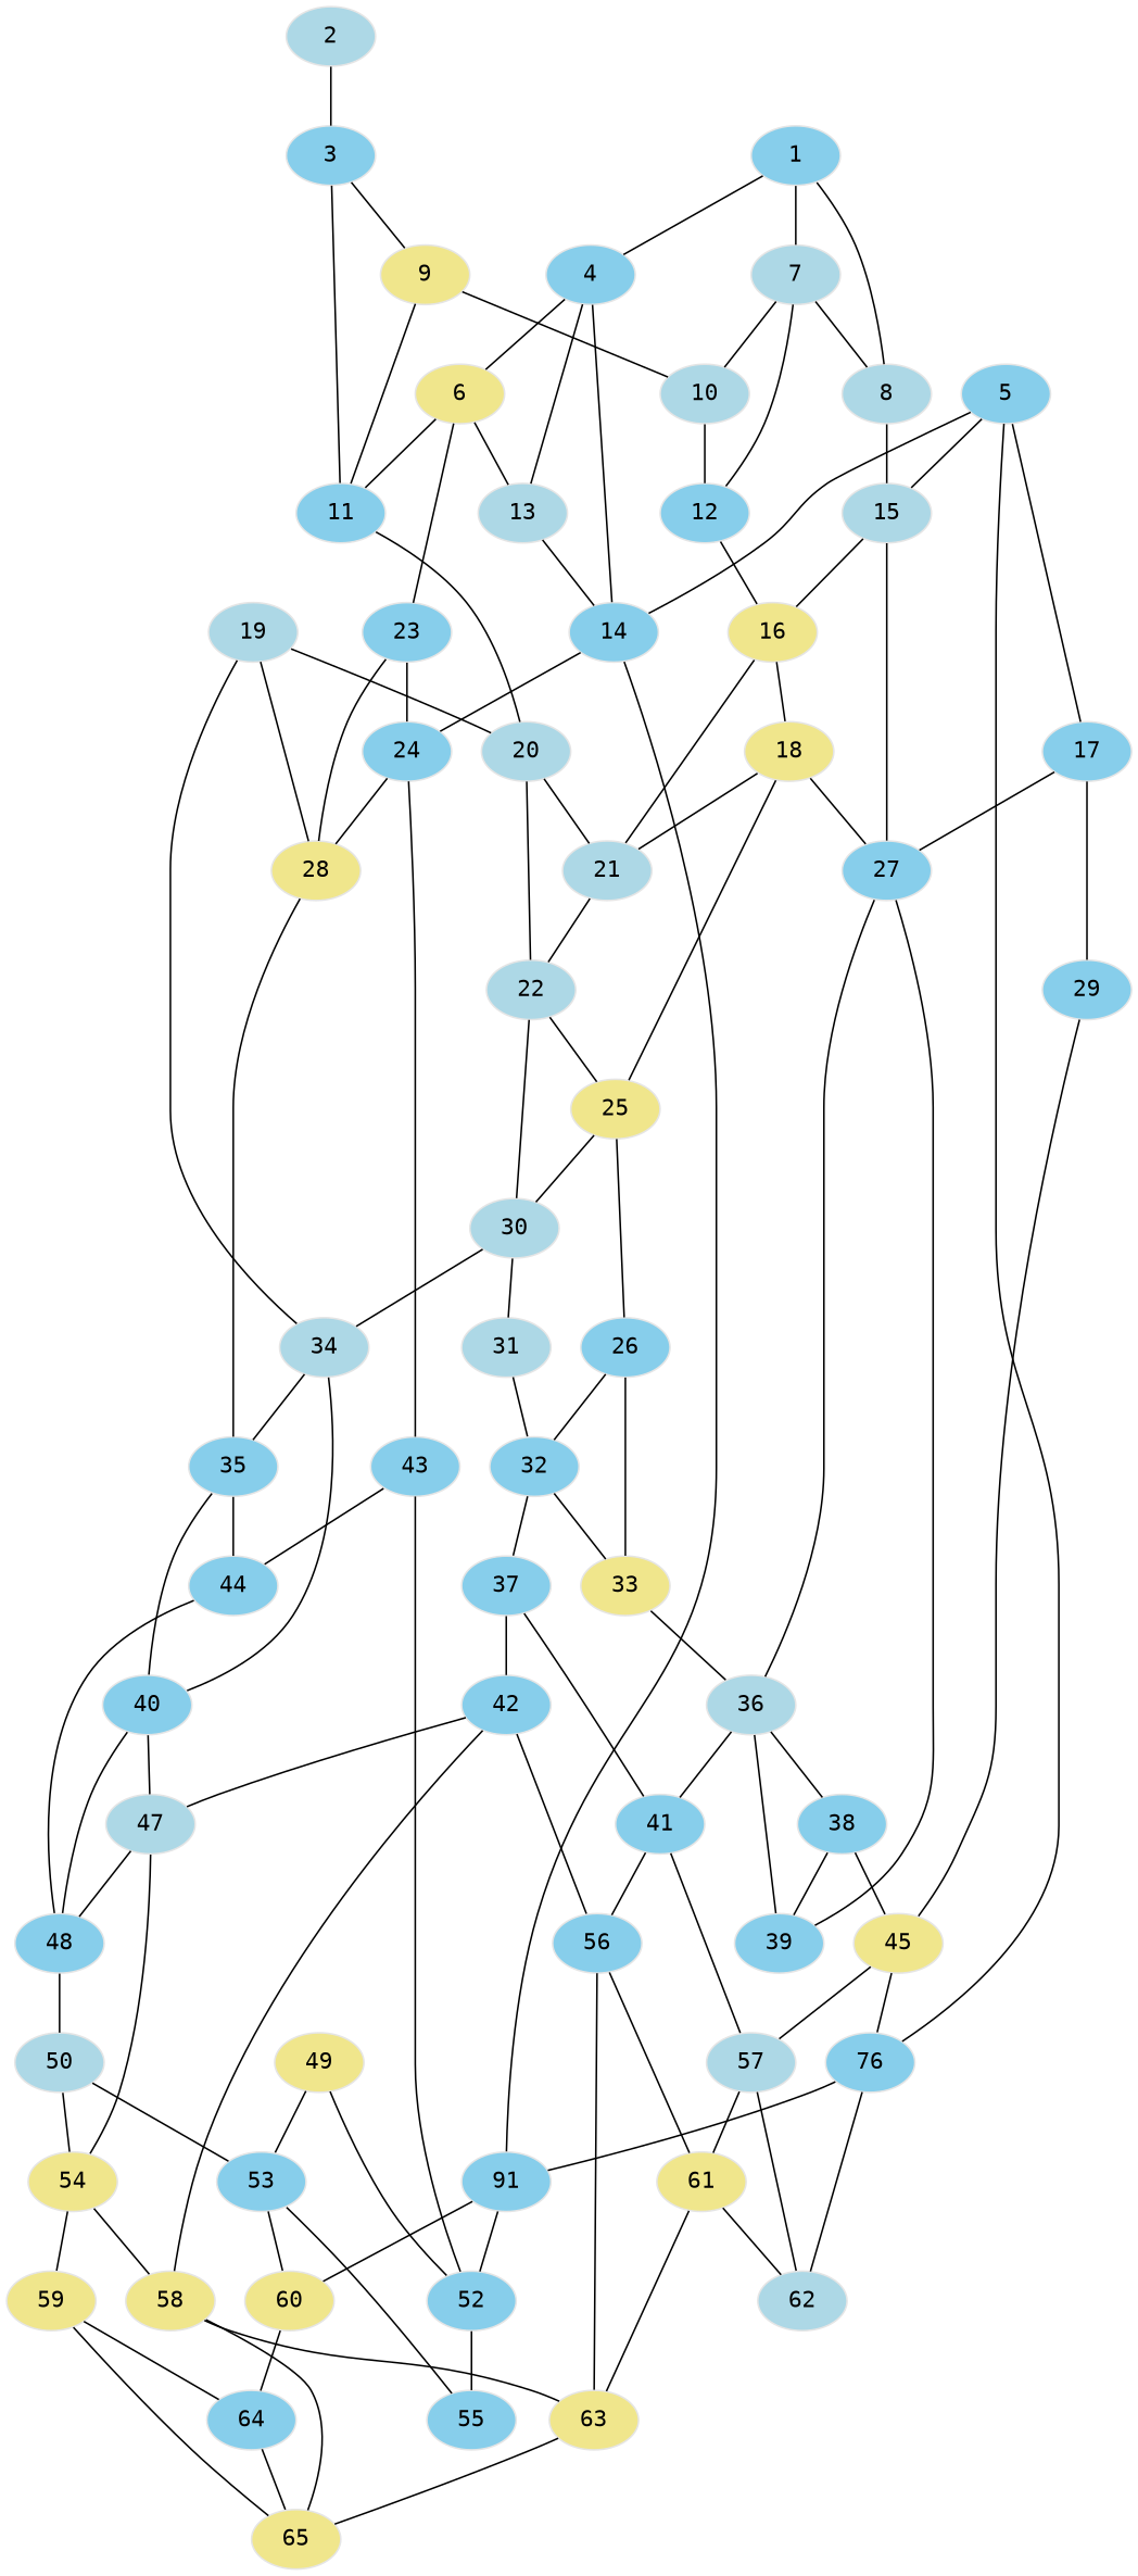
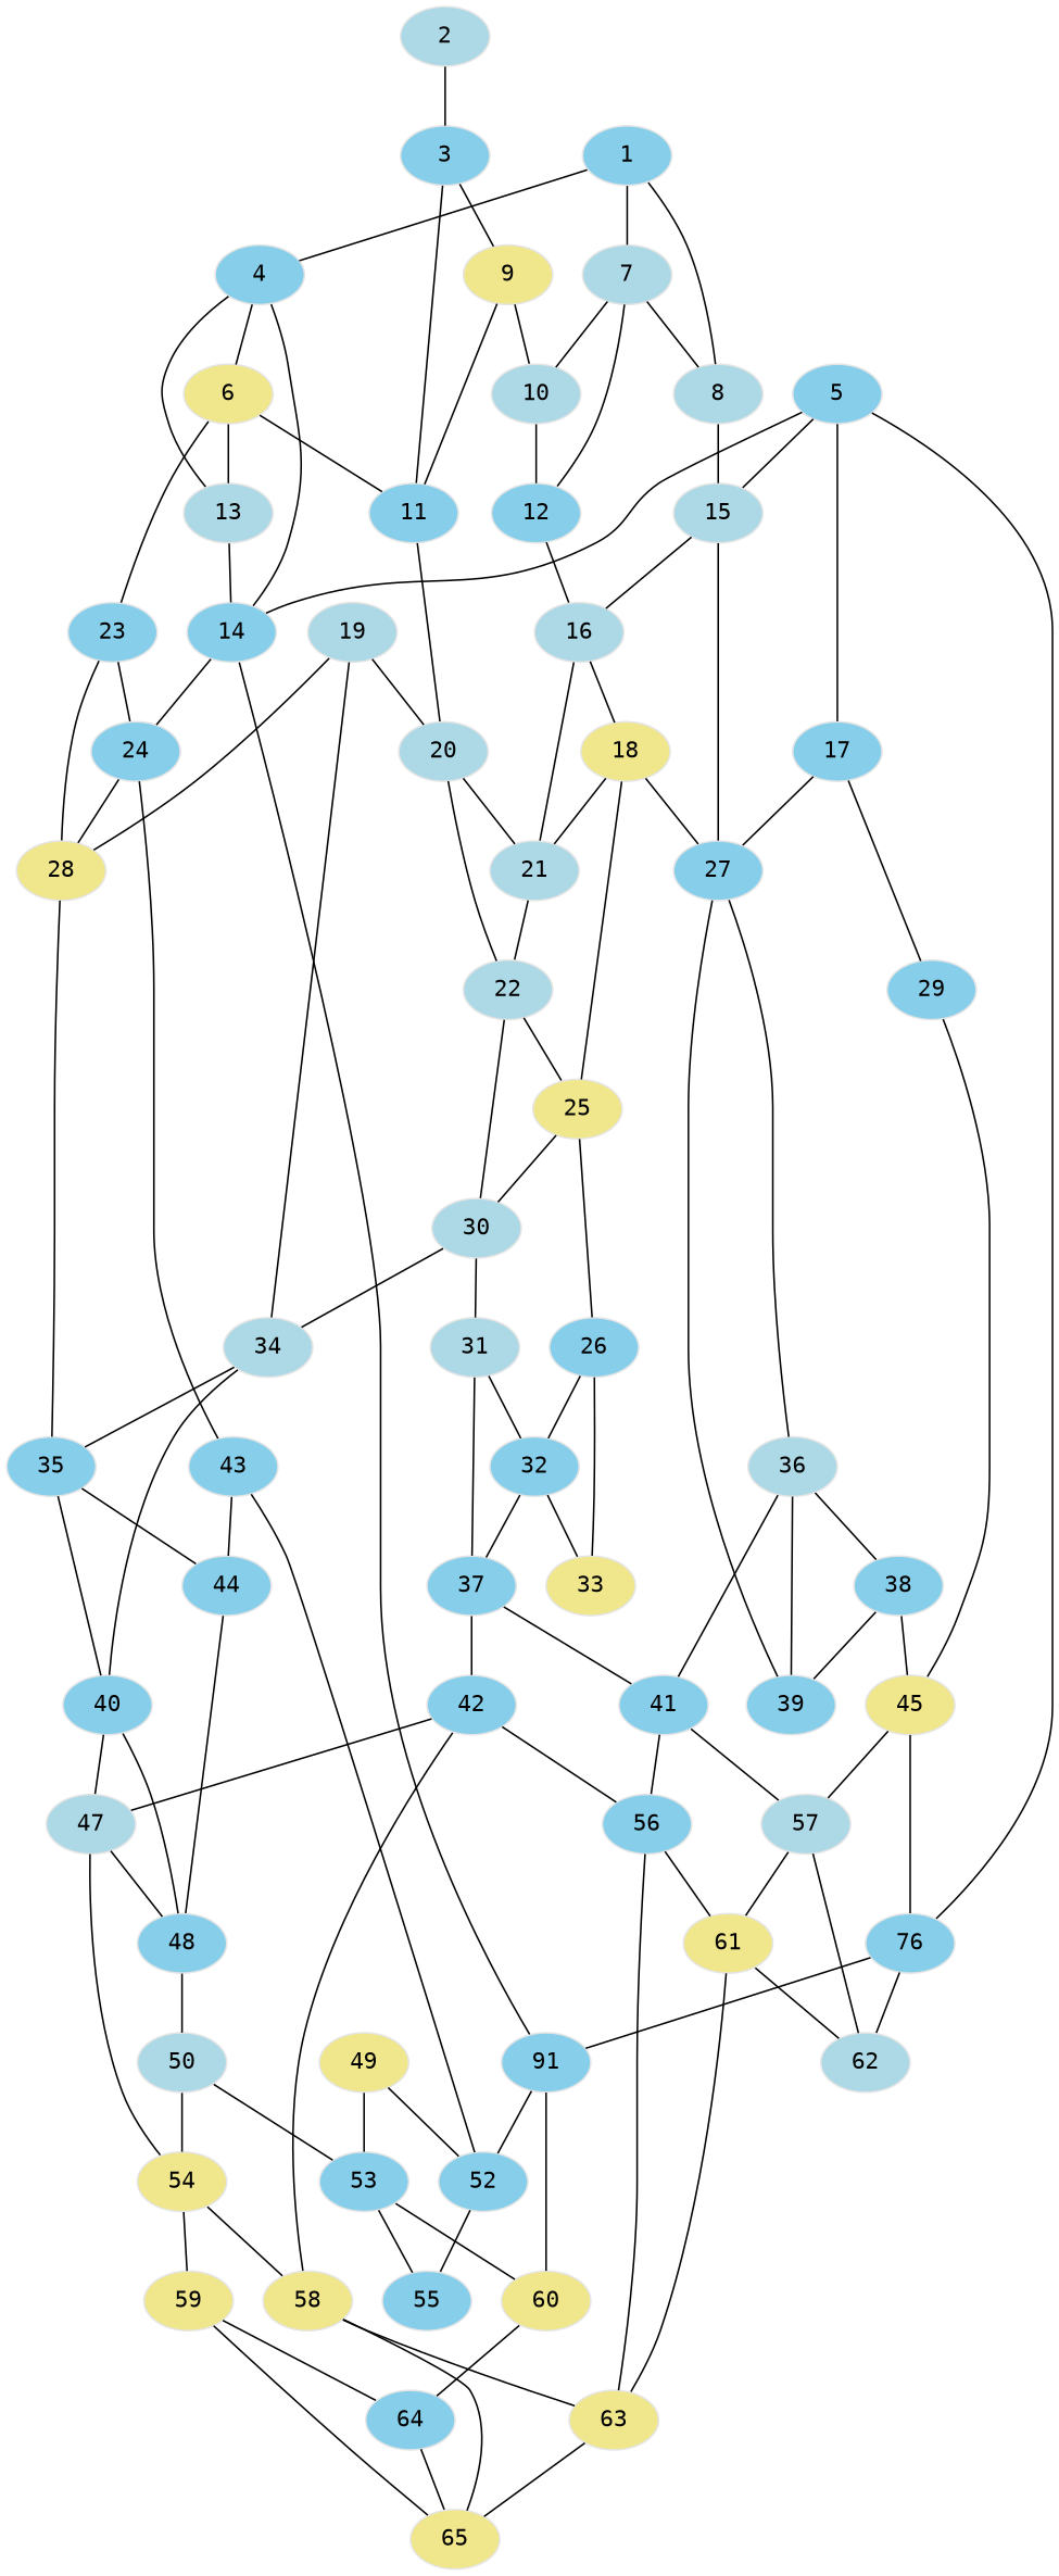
  graph {
    fontname="DejaVu Sans Mono"
    node [color=gray90 fillcolor=skyblue fontname="DejaVu Sans Mono" style=filled]
    edge [fontname="DejaVu Sans Mono" weight=1.0]
    1
    4
    7 [fillcolor=lightblue]
    8 [fillcolor=lightblue]
    6 [fillcolor=khaki]
    13 [fillcolor=lightblue]
    14
    10 [fillcolor=lightblue]
    12
    15 [fillcolor=lightblue]
    2 [fillcolor=lightblue]
    3
    9 [fillcolor=khaki]
    11
    20 [fillcolor=lightblue]
    23
    24
    n18 [label=91]
    5
    17
    n21 [label=76]
-   16 [fillcolor=khaki]
+   16 [fillcolor=lightblue]
    27
    29
    62 [fillcolor=lightblue]
    28 [fillcolor=khaki]
    21 [fillcolor=lightblue]
    22 [fillcolor=lightblue]
    18 [fillcolor=khaki]
    43
    52
    60 [fillcolor=khaki]
    25 [fillcolor=khaki]
    36 [fillcolor=lightblue]
    39
    45 [fillcolor=khaki]
    30 [fillcolor=lightblue]
    26
    19 [fillcolor=lightblue]
    34 [fillcolor=lightblue]
    35
    40
    31 [fillcolor=lightblue]
    44
    32
    33 [fillcolor=khaki]
    37
    38
    41
    57 [fillcolor=lightblue]
    42
    47 [fillcolor=lightblue]
    48
    56
    58 [fillcolor=khaki]
    54 [fillcolor=khaki]
    50 [fillcolor=lightblue]
    61 [fillcolor=khaki]
    63 [fillcolor=khaki]
    65 [fillcolor=khaki]
    49 [fillcolor=khaki]
    53
    55
    59 [fillcolor=khaki]
    64
    1 -- 4
    1 -- 7
    1 -- 8
    4 -- 6
    4 -- 13
    4 -- 14
    7 -- 8
    7 -- 10
    7 -- 12
    8 -- 15 [weight=2.0]
    6 -- 13
    6 -- 11
    6 -- 23
    13 -- 14
    14 -- 24
    14 -- n18
    10 -- 12
    12 -- 16
    15 -- 16
    15 -- 27
    2 -- 3 [weight=2.0]
    3 -- 9
    3 -- 11
    9 -- 10 [weight=2.0]
    9 -- 11
    11 -- 20
    20 -- 21
    20 -- 22
    23 -- 24
    23 -- 28
    24 -- 28
    24 -- 43
    n18 -- 52
    n18 -- 60
    5 -- 14
    5 -- 15
    5 -- 17
    5 -- n21
    17 -- 27
    17 -- 29
    n21 -- n18
    n21 -- 62 [weight=2.0]
    16 -- 21
    16 -- 18
    27 -- 36
    27 -- 39
    29 -- 45
    28 -- 35
    21 -- 22
    22 -- 25
    22 -- 30
    18 -- 27
    18 -- 21
    18 -- 25
    43 -- 52
    43 -- 44
    52 -- 55 [weight=3.0]
    60 -- 64 [weight=2.0]
    25 -- 30
    25 -- 26
    36 -- 39
    36 -- 38
    36 -- 41
    45 -- n21
    45 -- 57
    30 -- 34
    30 -- 31
    26 -- 32
    26 -- 33
    19 -- 20
    19 -- 28
    19 -- 34
    34 -- 35
    34 -- 40
    35 -- 40
    35 -- 44
    40 -- 47
    40 -- 48
    31 -- 32
+   31 -- 37
    44 -- 48
    32 -- 33
    32 -- 37
-   33 -- 36 [weight=2.0]
    37 -- 41
    37 -- 42
    38 -- 39
    38 -- 45
    41 -- 57
    41 -- 56
    57 -- 62
    57 -- 61
    42 -- 47
    42 -- 56
    42 -- 58
    47 -- 48
    47 -- 54
    48 -- 50
    56 -- 61
    56 -- 63
    58 -- 63
    58 -- 65
    54 -- 58
    54 -- 59
    50 -- 54
    50 -- 53
    61 -- 62
    61 -- 63
    63 -- 65
    49 -- 52
    49 -- 53
    53 -- 60
    53 -- 55
    59 -- 65
    59 -- 64
    64 -- 65
  }
